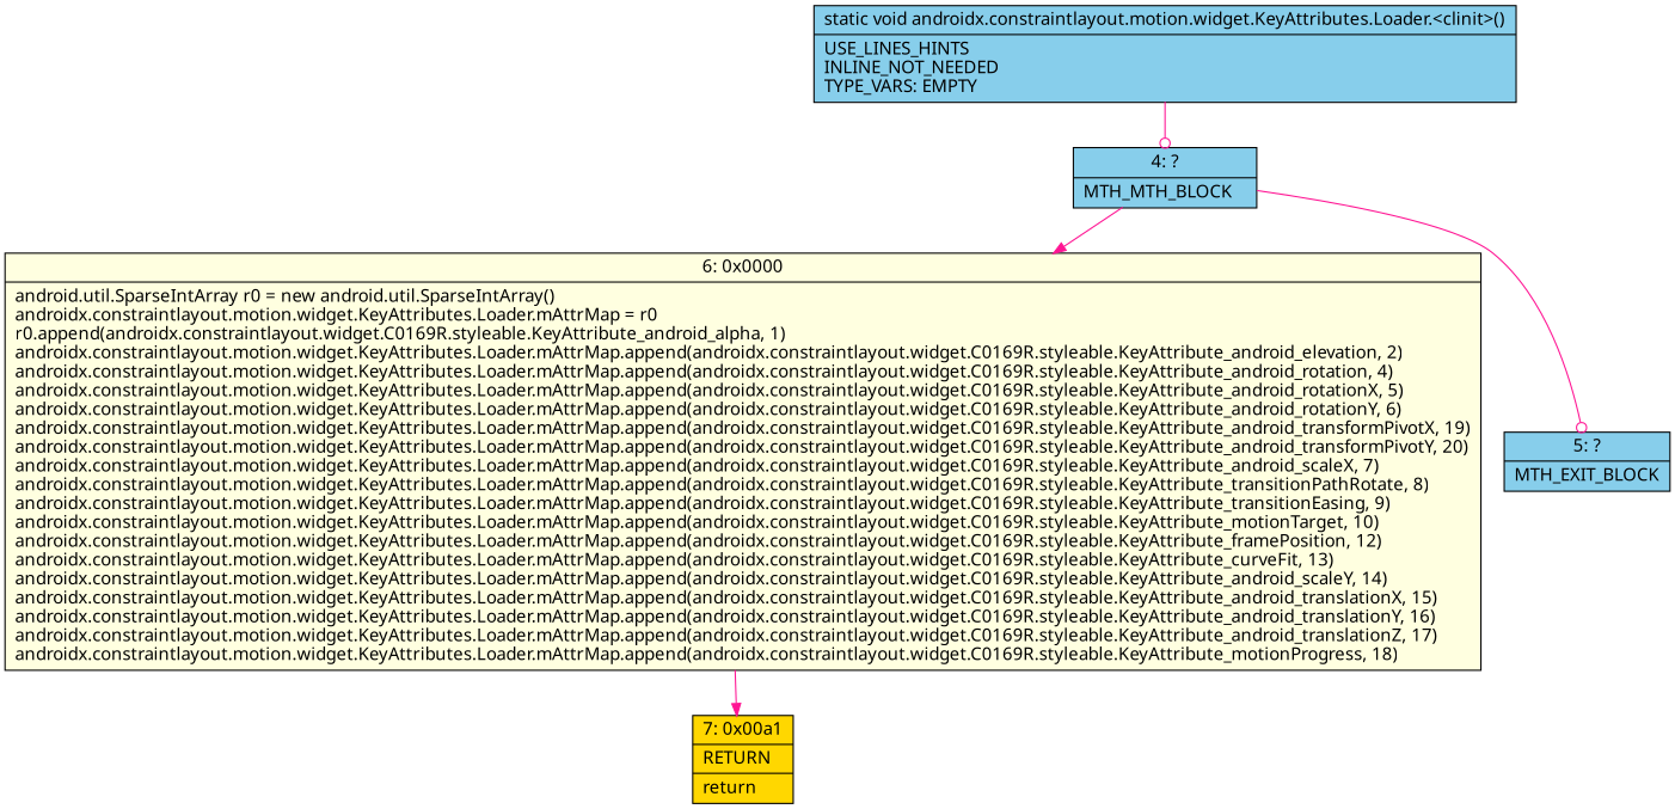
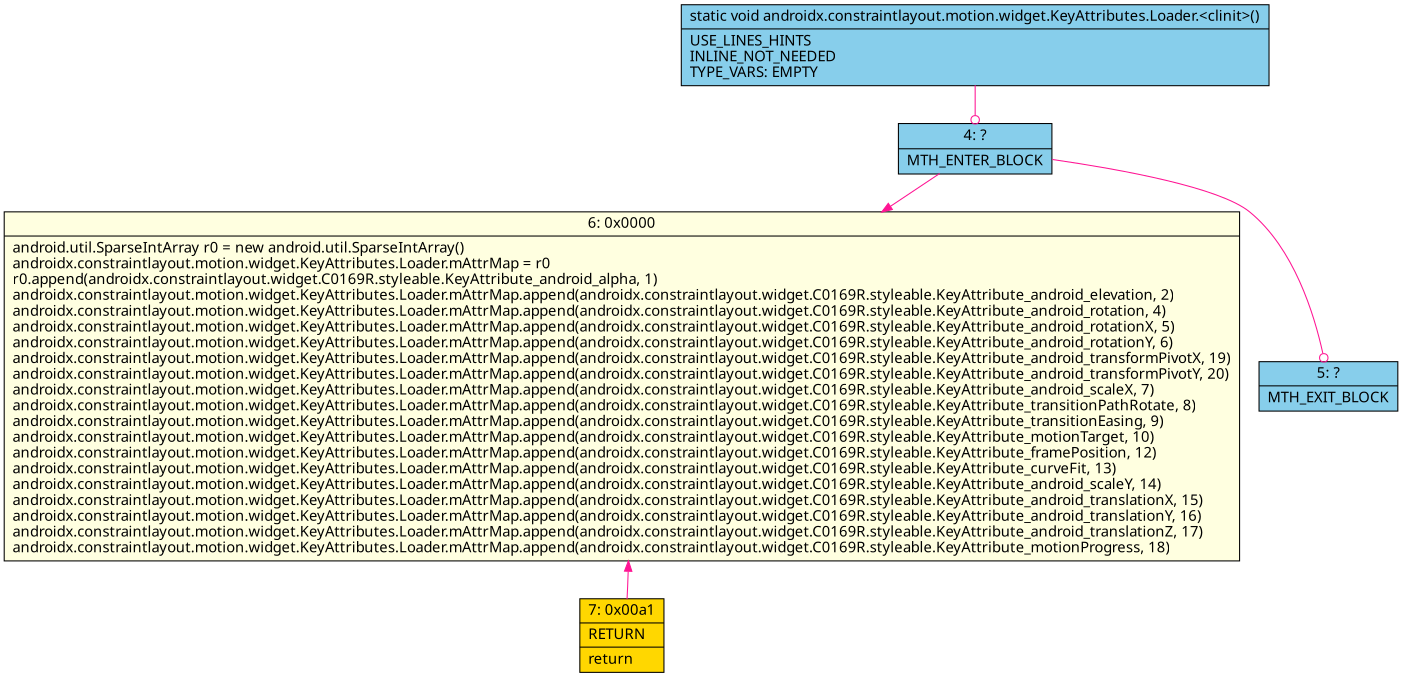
  digraph {
    fontname="Noto Sans"
    node [fillcolor=skyblue fontname="Noto Sans" shape=record style=filled]
    edge [arrowhead=normal color=deeppink fontname="Noto Sans"]
-   n1 [label="{4\:\ ?|MTH_MTH_BLOCK\l}"]
+   n1 [label="{4\:\ ?|MTH_ENTER_BLOCK\l}"]
    n2 [fillcolor=lightyellow label="{6\:\ 0x0000|android.util.SparseIntArray r0 = new android.util.SparseIntArray()\landroidx.constraintlayout.motion.widget.KeyAttributes.Loader.mAttrMap = r0\lr0.append(androidx.constraintlayout.widget.C0169R.styleable.KeyAttribute_android_alpha, 1)\landroidx.constraintlayout.motion.widget.KeyAttributes.Loader.mAttrMap.append(androidx.constraintlayout.widget.C0169R.styleable.KeyAttribute_android_elevation, 2)\landroidx.constraintlayout.motion.widget.KeyAttributes.Loader.mAttrMap.append(androidx.constraintlayout.widget.C0169R.styleable.KeyAttribute_android_rotation, 4)\landroidx.constraintlayout.motion.widget.KeyAttributes.Loader.mAttrMap.append(androidx.constraintlayout.widget.C0169R.styleable.KeyAttribute_android_rotationX, 5)\landroidx.constraintlayout.motion.widget.KeyAttributes.Loader.mAttrMap.append(androidx.constraintlayout.widget.C0169R.styleable.KeyAttribute_android_rotationY, 6)\landroidx.constraintlayout.motion.widget.KeyAttributes.Loader.mAttrMap.append(androidx.constraintlayout.widget.C0169R.styleable.KeyAttribute_android_transformPivotX, 19)\landroidx.constraintlayout.motion.widget.KeyAttributes.Loader.mAttrMap.append(androidx.constraintlayout.widget.C0169R.styleable.KeyAttribute_android_transformPivotY, 20)\landroidx.constraintlayout.motion.widget.KeyAttributes.Loader.mAttrMap.append(androidx.constraintlayout.widget.C0169R.styleable.KeyAttribute_android_scaleX, 7)\landroidx.constraintlayout.motion.widget.KeyAttributes.Loader.mAttrMap.append(androidx.constraintlayout.widget.C0169R.styleable.KeyAttribute_transitionPathRotate, 8)\landroidx.constraintlayout.motion.widget.KeyAttributes.Loader.mAttrMap.append(androidx.constraintlayout.widget.C0169R.styleable.KeyAttribute_transitionEasing, 9)\landroidx.constraintlayout.motion.widget.KeyAttributes.Loader.mAttrMap.append(androidx.constraintlayout.widget.C0169R.styleable.KeyAttribute_motionTarget, 10)\landroidx.constraintlayout.motion.widget.KeyAttributes.Loader.mAttrMap.append(androidx.constraintlayout.widget.C0169R.styleable.KeyAttribute_framePosition, 12)\landroidx.constraintlayout.motion.widget.KeyAttributes.Loader.mAttrMap.append(androidx.constraintlayout.widget.C0169R.styleable.KeyAttribute_curveFit, 13)\landroidx.constraintlayout.motion.widget.KeyAttributes.Loader.mAttrMap.append(androidx.constraintlayout.widget.C0169R.styleable.KeyAttribute_android_scaleY, 14)\landroidx.constraintlayout.motion.widget.KeyAttributes.Loader.mAttrMap.append(androidx.constraintlayout.widget.C0169R.styleable.KeyAttribute_android_translationX, 15)\landroidx.constraintlayout.motion.widget.KeyAttributes.Loader.mAttrMap.append(androidx.constraintlayout.widget.C0169R.styleable.KeyAttribute_android_translationY, 16)\landroidx.constraintlayout.motion.widget.KeyAttributes.Loader.mAttrMap.append(androidx.constraintlayout.widget.C0169R.styleable.KeyAttribute_android_translationZ, 17)\landroidx.constraintlayout.motion.widget.KeyAttributes.Loader.mAttrMap.append(androidx.constraintlayout.widget.C0169R.styleable.KeyAttribute_motionProgress, 18)\l}"]
    n3 [label="{5\:\ ?|MTH_EXIT_BLOCK\l}"]
    n4 [fillcolor=gold label="{7\:\ 0x00a1|RETURN\l|return\l}"]
    n5 [label="{static void androidx.constraintlayout.motion.widget.KeyAttributes.Loader.\<clinit\>()  | USE_LINES_HINTS\lINLINE_NOT_NEEDED\lTYPE_VARS: EMPTY\l}"]
    n1 -> n2
    n1 -> n3 [arrowhead=odot]
-   n2 -> n4
+   n4 -> n2
    n5 -> n1 [arrowhead=odot]
  }
